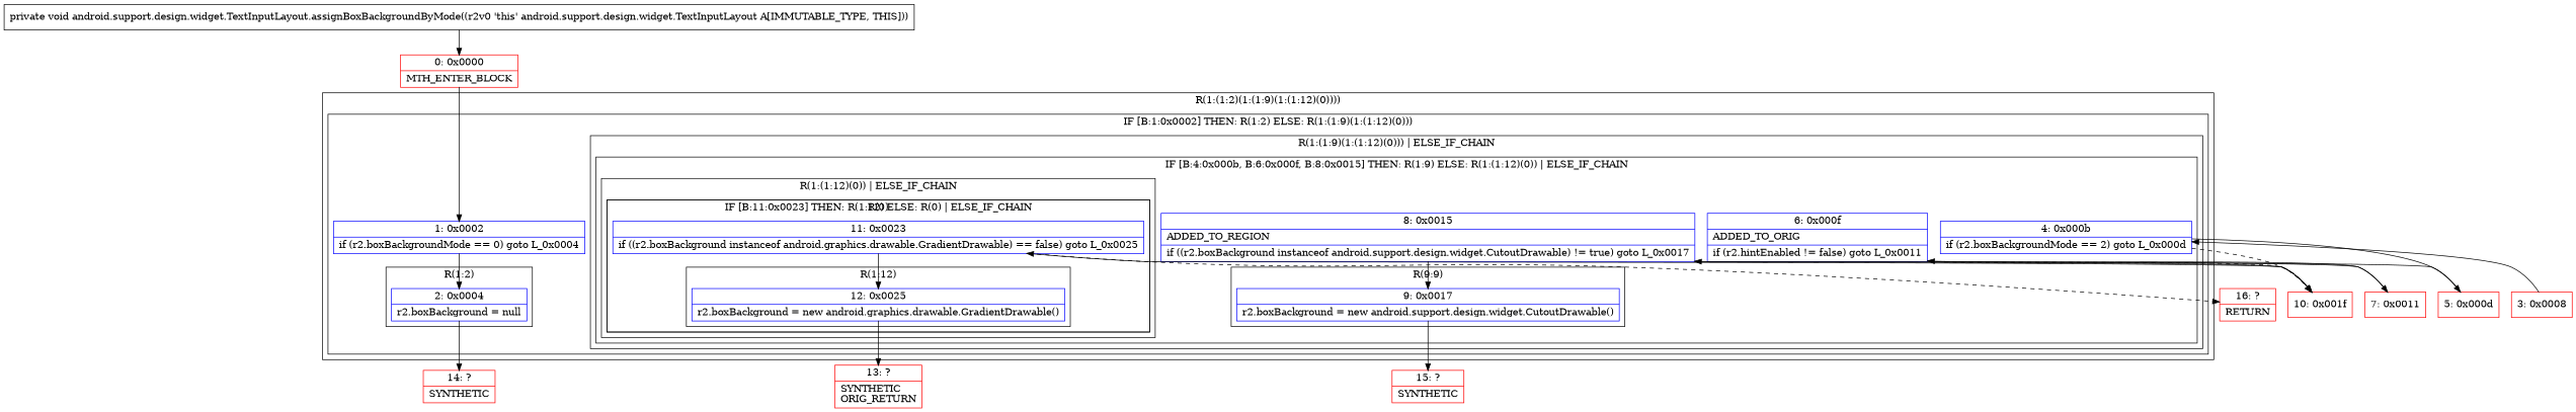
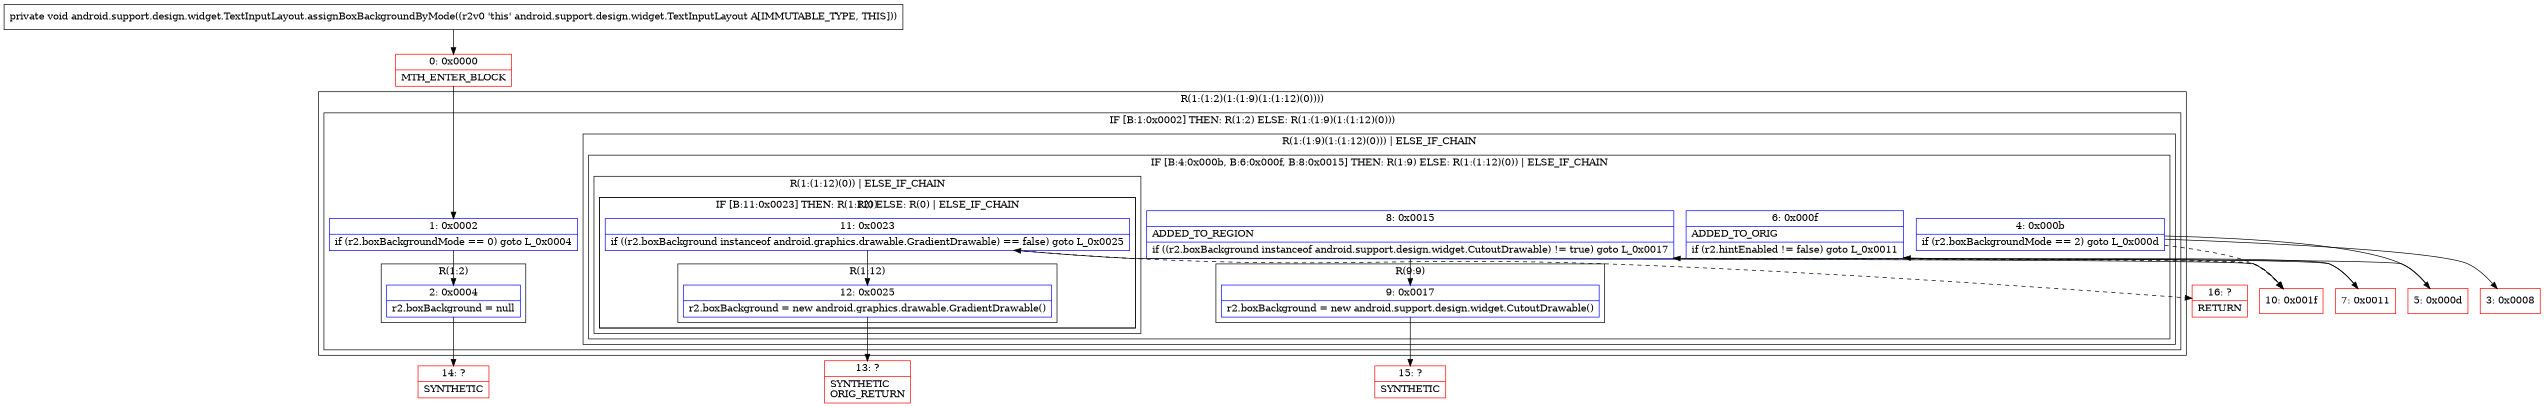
  digraph {
    node [color=red shape=record]
    n1 [color=blue label="{2\:\ 0x0004|r2.boxBackground = null\l}"]
    n2 [color=blue label="{9\:\ 0x0017|r2.boxBackground = new android.support.design.widget.CutoutDrawable()\l}"]
    n3 [color=blue label="{12\:\ 0x0025|r2.boxBackground = new android.graphics.drawable.GradientDrawable()\l}"]
    n4 [color=blue label="{11\:\ 0x0023|if ((r2.boxBackground instanceof android.graphics.drawable.GradientDrawable) == false) goto L_0x0025\l}"]
    n5 [color=blue label="{4\:\ 0x000b|if (r2.boxBackgroundMode == 2) goto L_0x000d\l}"]
    n6 [color=blue label="{6\:\ 0x000f|ADDED_TO_ORIG\l|if (r2.hintEnabled != false) goto L_0x0011\l}"]
    n7 [color=blue label="{8\:\ 0x0015|ADDED_TO_REGION\l|if ((r2.boxBackground instanceof android.support.design.widget.CutoutDrawable) != true) goto L_0x0017\l}"]
    n8 [color=blue label="{1\:\ 0x0002|if (r2.boxBackgroundMode == 0) goto L_0x0004\l}"]
    n9 [label="{14\:\ ?|SYNTHETIC\l}"]
    n10 [label="{15\:\ ?|SYNTHETIC\l}"]
    n11 [label="{13\:\ ?|SYNTHETIC\lORIG_RETURN\l}"]
    n12 [label="{16\:\ ?|RETURN\l}"]
    n13 [label="{5\:\ 0x000d}"]
    n14 [label="{10\:\ 0x001f}"]
    n15 [label="{7\:\ 0x0011}"]
    n16 [label="{3\:\ 0x0008}"]
    n17 [label="{0\:\ 0x0000|MTH_ENTER_BLOCK\l}"]
    n18 [label="{private void android.support.design.widget.TextInputLayout.assignBoxBackgroundByMode((r2v0 'this' android.support.design.widget.TextInputLayout A[IMMUTABLE_TYPE, THIS])) }" color=""]
    subgraph cluster_1 {
      label="R(1:(1:2)(1:(1:9)(1:(1:12)(0))))"
      subgraph cluster_2 {
        label="IF [B:1:0x0002] THEN: R(1:2) ELSE: R(1:(1:9)(1:(1:12)(0)))"
        n8
        subgraph cluster_3 {
          label="R(1:2)"
          n1
        }
        subgraph cluster_4 {
          label="R(1:(1:9)(1:(1:12)(0))) | ELSE_IF_CHAIN\l"
          subgraph cluster_5 {
            label="IF [B:4:0x000b, B:6:0x000f, B:8:0x0015] THEN: R(1:9) ELSE: R(1:(1:12)(0)) | ELSE_IF_CHAIN\l"
            n5
            n6
            n7
            subgraph cluster_6 {
              label="R(9:9)"
              n2
            }
            subgraph cluster_7 {
              label="R(1:(1:12)(0)) | ELSE_IF_CHAIN\l"
              subgraph cluster_8 {
                label="IF [B:11:0x0023] THEN: R(1:12) ELSE: R(0) | ELSE_IF_CHAIN\l"
                n4
                subgraph cluster_9 {
                  label="R(1:12)"
                  n3
                }
                subgraph cluster_10 {
                  label="R(0)"
                }
              }
            }
          }
        }
      }
    }
    n1 -> n9
    n2 -> n10
    n3 -> n11
    n4 -> n3
    n4 -> n12 [style=dashed]
    n5 -> n13
    n5 -> n14 [style=dashed]
    n6 -> n14 [style=dashed]
    n6 -> n15
    n7 -> n2
-   n7 -> n14 [style=solid]
+   n7 -> n14 [style=dashed]
    n8 -> n1
    n13 -> n6
    n14 -> n4
    n15 -> n7
-   n16 -> n5
+   n5 -> n16
    n17 -> n8
    n18 -> n17
  }
